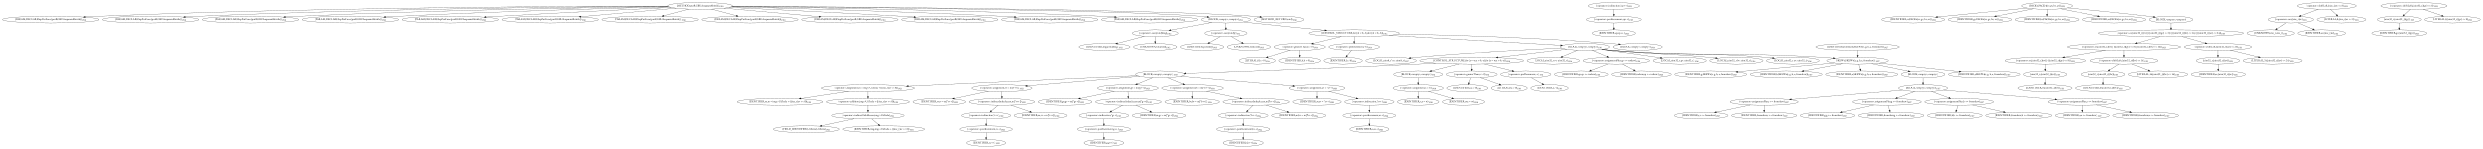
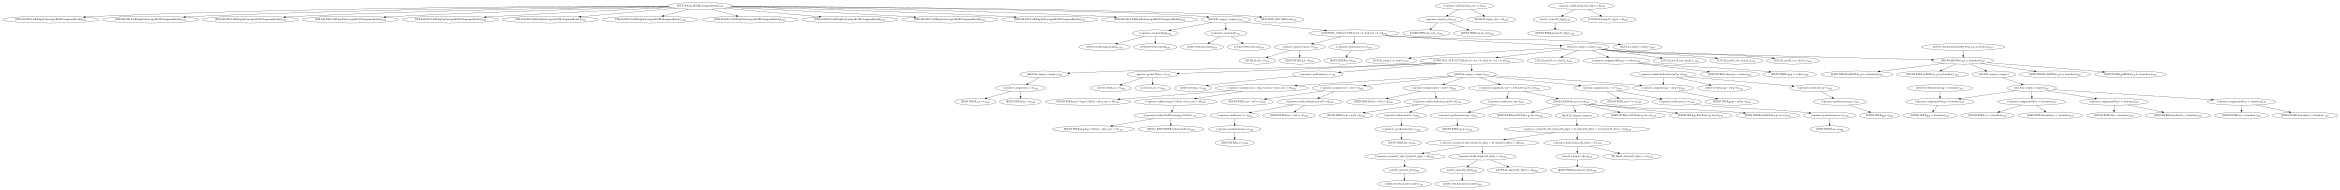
  digraph {
    fontname="EB Garamond"
    node [fontname="EB Garamond"]
    edge [fontname="EB Garamond"]
    n1 [label=<(METHOD,putRGBUAseparate8bittile)<SUB>1910</SUB>>]
    n2 [label=<(PARAM,DECLARESepPutFunc(putRGBUAseparate8bittile))<SUB>1910</SUB>>]
    n3 [label=<(PARAM,DECLARESepPutFunc(putRGBUAseparate8bittile))<SUB>1910</SUB>>]
    n4 [label=<(PARAM,DECLARESepPutFunc(putRGBUAseparate8bittile))<SUB>1910</SUB>>]
    n5 [label=<(PARAM,DECLARESepPutFunc(putRGBUAseparate8bittile))<SUB>1910</SUB>>]
    n6 [label=<(PARAM,DECLARESepPutFunc(putRGBUAseparate8bittile))<SUB>1910</SUB>>]
    n7 [label=<(PARAM,DECLARESepPutFunc(putRGBUAseparate8bittile))<SUB>1910</SUB>>]
    n8 [label=<(PARAM,DECLARESepPutFunc(putRGBUAseparate8bittile))<SUB>1910</SUB>>]
    n9 [label=<(PARAM,DECLARESepPutFunc(putRGBUAseparate8bittile))<SUB>1910</SUB>>]
    n10 [label=<(PARAM,DECLARESepPutFunc(putRGBUAseparate8bittile))<SUB>1910</SUB>>]
    n11 [label=<(PARAM,DECLARESepPutFunc(putRGBUAseparate8bittile))<SUB>1910</SUB>>]
    n12 [label=<(PARAM,DECLARESepPutFunc(putRGBUAseparate8bittile))<SUB>1910</SUB>>]
    n13 [label=<(PARAM,DECLARESepPutFunc(putRGBUAseparate8bittile))<SUB>1910</SUB>>]
    n14 [label=<(BLOCK,&lt;empty&gt;,&lt;empty&gt;)<SUB>1911</SUB>>]
    n15 [label=<(METHOD_RETURN,void)<SUB>1910</SUB>>]
    n16 [label=<(&lt;operator&gt;.cast,(void)img)<SUB>1912</SUB>>]
    n17 [label=<(&lt;operator&gt;.cast,(void)y)<SUB>1913</SUB>>]
    n18 [label=<(CONTROL_STRUCTURE,for (;h &gt; 0;--h),for (;h &gt; 0;--h))<SUB>1914</SUB>>]
    n19 [label=<(UNKNOWN,void,void)<SUB>1912</SUB>>]
    n20 [label=<(IDENTIFIER,img,(void)img)<SUB>1912</SUB>>]
    n21 [label=<(UNKNOWN,void,void)<SUB>1913</SUB>>]
    n22 [label=<(IDENTIFIER,y,(void)y)<SUB>1913</SUB>>]
    n23 [label=<(BLOCK,&lt;empty&gt;,&lt;empty&gt;)<SUB>1914</SUB>>]
    n24 [label=<(&lt;operator&gt;.greaterThan,h &gt; 0)<SUB>1914</SUB>>]
    n25 [label=<(&lt;operator&gt;.preDecrement,--h)<SUB>1914</SUB>>]
    n26 [label=<(BLOCK,&lt;empty&gt;,&lt;empty&gt;)<SUB>1915</SUB>>]
    n27 [label=<(IDENTIFIER,h,h &gt; 0)<SUB>1914</SUB>>]
    n28 [label=<(LITERAL,0,h &gt; 0)<SUB>1914</SUB>>]
    n29 [label=<(IDENTIFIER,h,--h)<SUB>1914</SUB>>]
    n30 [label=<(LOCAL,uint32_t rv: uint32_t)<SUB>1916</SUB>>]
    n31 [label=<(LOCAL,uint32_t gv: uint32_t)<SUB>1916</SUB>>]
    n32 [label=<(LOCAL,uint32_t bv: uint32_t)<SUB>1916</SUB>>]
    n33 [label=<(LOCAL,uint32_t av: uint32_t)<SUB>1916</SUB>>]
    n34 [label=<(LOCAL,uint8_t* m: uint8_t)<SUB>1917</SUB>>]
    n35 [label=<(CONTROL_STRUCTURE,for (x = w;x &gt; 0;--x),for (x = w;x &gt; 0;--x))<SUB>1918</SUB>>]
    n36 [label=<(SKEW4,SKEW4(r, g, b, a, fromskew))<SUB>1927</SUB>>]
    n37 [label=<(&lt;operator&gt;.assignmentPlus,cp += toskew)<SUB>1928</SUB>>]
    n38 [label=<(BLOCK,&lt;empty&gt;,&lt;empty&gt;)<SUB>1918</SUB>>]
    n39 [label=<(&lt;operator&gt;.greaterThan,x &gt; 0)<SUB>1918</SUB>>]
    n40 [label=<(&lt;operator&gt;.preDecrement,--x)<SUB>1918</SUB>>]
    n41 [label=<(BLOCK,&lt;empty&gt;,&lt;empty&gt;)<SUB>1919</SUB>>]
    n42 [label=<(IDENTIFIER,r,SKEW4(r, g, b, a, fromskew))<SUB>1927</SUB>>]
    n43 [label=<(IDENTIFIER,g,SKEW4(r, g, b, a, fromskew))<SUB>1927</SUB>>]
    n44 [label=<(IDENTIFIER,b,SKEW4(r, g, b, a, fromskew))<SUB>1927</SUB>>]
    n45 [label=<(IDENTIFIER,a,SKEW4(r, g, b, a, fromskew))<SUB>1927</SUB>>]
    n46 [label=<(BLOCK,&lt;empty&gt;,&lt;empty&gt;)>]
    n47 [label=<(IDENTIFIER,cp,cp += toskew)<SUB>1928</SUB>>]
    n48 [label=<(IDENTIFIER,toskew,cp += toskew)<SUB>1928</SUB>>]
    n49 [label=<(&lt;operator&gt;.assignment,x = w)<SUB>1918</SUB>>]
    n50 [label=<(IDENTIFIER,x,x &gt; 0)<SUB>1918</SUB>>]
    n51 [label=<(LITERAL,0,x &gt; 0)<SUB>1918</SUB>>]
    n52 [label=<(IDENTIFIER,x,--x)<SUB>1918</SUB>>]
    n53 [label=<(&lt;operator&gt;.assignment,av = *a++)<SUB>1920</SUB>>]
    n54 [label=<(&lt;operator&gt;.assignment,m = img-&gt;UaToAa + ((size_t)av &lt;&lt; 8))<SUB>1921</SUB>>]
    n55 [label=<(&lt;operator&gt;.assignment,rv = m[*r++])<SUB>1922</SUB>>]
    n56 [label=<(&lt;operator&gt;.assignment,gv = m[*g++])<SUB>1923</SUB>>]
    n57 [label=<(&lt;operator&gt;.assignment,bv = m[*b++])<SUB>1924</SUB>>]
+   n58 [label=<(&lt;operator&gt;.assignment,*cp++ = PACK4(rv, gv, bv, av))<SUB>1925</SUB>>]
    n59 [label=<(IDENTIFIER,x,x = w)<SUB>1918</SUB>>]
    n60 [label=<(IDENTIFIER,w,x = w)<SUB>1918</SUB>>]
    n61 [label=<(IDENTIFIER,av,av = *a++)<SUB>1920</SUB>>]
    n62 [label=<(&lt;operator&gt;.indirection,*a++)<SUB>1920</SUB>>]
    n63 [label=<(IDENTIFIER,m,m = img-&gt;UaToAa + ((size_t)av &lt;&lt; 8))<SUB>1921</SUB>>]
    n64 [label=<(&lt;operator&gt;.addition,img-&gt;UaToAa + ((size_t)av &lt;&lt; 8))<SUB>1921</SUB>>]
    n65 [label=<(IDENTIFIER,rv,rv = m[*r++])<SUB>1922</SUB>>]
    n66 [label=<(&lt;operator&gt;.indirectIndexAccess,m[*r++])<SUB>1922</SUB>>]
    n67 [label=<(IDENTIFIER,gv,gv = m[*g++])<SUB>1923</SUB>>]
    n68 [label=<(&lt;operator&gt;.indirectIndexAccess,m[*g++])<SUB>1923</SUB>>]
    n69 [label=<(IDENTIFIER,bv,bv = m[*b++])<SUB>1924</SUB>>]
    n70 [label=<(&lt;operator&gt;.indirectIndexAccess,m[*b++])<SUB>1924</SUB>>]
    n71 [label=<(&lt;operator&gt;.indirection,*cp++)<SUB>1925</SUB>>]
    n72 [label=<(PACK4,PACK4(rv, gv, bv, av))<SUB>1925</SUB>>]
    n73 [label=<(&lt;operator&gt;.postIncrement,a++)<SUB>1920</SUB>>]
    n74 [label=<(IDENTIFIER,a,a++)<SUB>1920</SUB>>]
    n75 [label=<(&lt;operator&gt;.indirectFieldAccess,img-&gt;UaToAa)<SUB>1921</SUB>>]
    n76 [label=<(IDENTIFIER,img,img-&gt;UaToAa + ((size_t)av &lt;&lt; 8))<SUB>1921</SUB>>]
    n77 [label=<(FIELD_IDENTIFIER,UaToAa,UaToAa)<SUB>1921</SUB>>]
    n78 [label=<(&lt;operator&gt;.shiftLeft,(size_t)av &lt;&lt; 8)<SUB>1921</SUB>>]
    n79 [label=<(&lt;operator&gt;.cast,(size_t)av)<SUB>1921</SUB>>]
    n80 [label=<(LITERAL,8,(size_t)av &lt;&lt; 8)<SUB>1921</SUB>>]
    n81 [label=<(UNKNOWN,size_t,size_t)<SUB>1921</SUB>>]
    n82 [label=<(IDENTIFIER,av,(size_t)av)<SUB>1921</SUB>>]
    n83 [label=<(IDENTIFIER,m,rv = m[*r++])<SUB>1922</SUB>>]
    n84 [label=<(&lt;operator&gt;.indirection,*r++)<SUB>1922</SUB>>]
    n85 [label=<(&lt;operator&gt;.postIncrement,r++)<SUB>1922</SUB>>]
    n86 [label=<(IDENTIFIER,r,r++)<SUB>1922</SUB>>]
    n87 [label=<(IDENTIFIER,m,gv = m[*g++])<SUB>1923</SUB>>]
    n88 [label=<(&lt;operator&gt;.indirection,*g++)<SUB>1923</SUB>>]
    n89 [label=<(&lt;operator&gt;.postIncrement,g++)<SUB>1923</SUB>>]
    n90 [label=<(IDENTIFIER,g,g++)<SUB>1923</SUB>>]
    n91 [label=<(IDENTIFIER,m,bv = m[*b++])<SUB>1924</SUB>>]
    n92 [label=<(&lt;operator&gt;.indirection,*b++)<SUB>1924</SUB>>]
    n93 [label=<(&lt;operator&gt;.postIncrement,b++)<SUB>1924</SUB>>]
    n94 [label=<(IDENTIFIER,b,b++)<SUB>1924</SUB>>]
    n95 [label=<(&lt;operator&gt;.postIncrement,cp++)<SUB>1925</SUB>>]
    n96 [label=<(IDENTIFIER,rv,PACK4(rv, gv, bv, av))<SUB>1925</SUB>>]
    n97 [label=<(IDENTIFIER,gv,PACK4(rv, gv, bv, av))<SUB>1925</SUB>>]
    n98 [label=<(IDENTIFIER,bv,PACK4(rv, gv, bv, av))<SUB>1925</SUB>>]
    n99 [label=<(IDENTIFIER,av,PACK4(rv, gv, bv, av))<SUB>1925</SUB>>]
    n100 [label=<(BLOCK,&lt;empty&gt;,&lt;empty&gt;)>]
    n101 [label=<(IDENTIFIER,cp,cp++)<SUB>1925</SUB>>]
    n102 [label=<(&lt;operator&gt;.or,(uint32_t)(rv) | ((uint32_t)(gv) &lt;&lt; 8) | ((uint32_t)(bv) &lt;&lt; 16) | ((uint32_t)(av) &lt;&lt; 24))<SUB>1925</SUB>>]
    n103 [label=<(&lt;operator&gt;.or,(uint32_t)(rv) | ((uint32_t)(gv) &lt;&lt; 8) | ((uint32_t)(bv) &lt;&lt; 16))<SUB>1925</SUB>>]
    n104 [label=<(&lt;operator&gt;.shiftLeft,(uint32_t)(av) &lt;&lt; 24)<SUB>1925</SUB>>]
    n105 [label=<(&lt;operator&gt;.or,(uint32_t)(rv) | ((uint32_t)(gv) &lt;&lt; 8))<SUB>1925</SUB>>]
    n106 [label=<(&lt;operator&gt;.shiftLeft,(uint32_t)(bv) &lt;&lt; 16)<SUB>1925</SUB>>]
    n107 [label=<(uint32_t,(uint32_t)(av))<SUB>1925</SUB>>]
    n108 [label=<(LITERAL,24,(uint32_t)(av) &lt;&lt; 24)<SUB>1925</SUB>>]
    n109 [label=<(uint32_t,(uint32_t)(rv))<SUB>1925</SUB>>]
    n110 [label=<(uint32_t,(uint32_t)(bv))<SUB>1925</SUB>>]
    n111 [label=<(LITERAL,16,(uint32_t)(bv) &lt;&lt; 16)<SUB>1925</SUB>>]
    n112 [label=<(IDENTIFIER,rv,(uint32_t)(rv))<SUB>1925</SUB>>]
    n113 [label=<(&lt;operator&gt;.shiftLeft,(uint32_t)(gv) &lt;&lt; 8)<SUB>1925</SUB>>]
    n114 [label=<(uint32_t,(uint32_t)(gv))<SUB>1925</SUB>>]
    n115 [label=<(LITERAL,8,(uint32_t)(gv) &lt;&lt; 8)<SUB>1925</SUB>>]
    n116 [label=<(IDENTIFIER,gv,(uint32_t)(gv))<SUB>1925</SUB>>]
    n117 [label=<(IDENTIFIER,bv,(uint32_t)(bv))<SUB>1925</SUB>>]
    n118 [label=<(IDENTIFIER,av,(uint32_t)(av))<SUB>1925</SUB>>]
    n119 [label=<(IDENTIFIER,fromskew,SKEW4(r, g, b, a, fromskew))<SUB>1927</SUB>>]
    n120 [label=<(BLOCK,&lt;empty&gt;,&lt;empty&gt;)<SUB>1927</SUB>>]
    n121 [label=<(&lt;operator&gt;.assignmentPlus,r += fromskew)<SUB>1927</SUB>>]
    n122 [label=<(&lt;operator&gt;.assignmentPlus,g += fromskew)<SUB>1927</SUB>>]
    n123 [label=<(&lt;operator&gt;.assignmentPlus,b += fromskew)<SUB>1927</SUB>>]
    n124 [label=<(&lt;operator&gt;.assignmentPlus,a += fromskew)<SUB>1927</SUB>>]
    n125 [label=<(IDENTIFIER,r,r += fromskew)<SUB>1927</SUB>>]
    n126 [label=<(IDENTIFIER,fromskew,r += fromskew)<SUB>1927</SUB>>]
    n127 [label=<(IDENTIFIER,g,g += fromskew)<SUB>1927</SUB>>]
    n128 [label=<(IDENTIFIER,fromskew,g += fromskew)<SUB>1927</SUB>>]
    n129 [label=<(IDENTIFIER,b,b += fromskew)<SUB>1927</SUB>>]
    n130 [label=<(IDENTIFIER,fromskew,b += fromskew)<SUB>1927</SUB>>]
    n131 [label=<(IDENTIFIER,a,a += fromskew)<SUB>1927</SUB>>]
    n132 [label=<(IDENTIFIER,fromskew,a += fromskew)<SUB>1927</SUB>>]
    n1 -> n2
    n1 -> n3
    n1 -> n4
    n1 -> n5
    n1 -> n6
    n1 -> n7
    n1 -> n8
    n1 -> n9
    n1 -> n10
    n1 -> n11
    n1 -> n12
    n1 -> n13
    n1 -> n14
    n1 -> n15
    n14 -> n16
    n14 -> n17
    n14 -> n18
    n16 -> n19
    n16 -> n20
    n17 -> n21
    n17 -> n22
    n18 -> n23
    n18 -> n24
    n18 -> n25
    n18 -> n26
    n24 -> n27
    n24 -> n28
    n25 -> n29
    n26 -> n30
    n26 -> n31
    n26 -> n32
    n26 -> n33
    n26 -> n34
    n26 -> n35
    n26 -> n36
    n26 -> n37
    n35 -> n38
    n35 -> n39
    n35 -> n40
    n35 -> n41
    n36 -> n42
    n36 -> n43
    n36 -> n44
    n36 -> n45
    n36 -> n46
    n37 -> n47
    n37 -> n48
    n38 -> n49
    n39 -> n50
    n39 -> n51
    n40 -> n52
    n41 -> n53
    n41 -> n54
    n41 -> n55
    n41 -> n56
    n41 -> n57
+   n41 -> n58
    n46 -> n120
    n49 -> n59
    n49 -> n60
    n53 -> n61
    n53 -> n62
    n54 -> n63
    n54 -> n64
    n55 -> n65
    n55 -> n66
    n56 -> n67
-   n56 -> n68
+   n68 -> n56
    n57 -> n69
    n57 -> n70
+   n58 -> n71
+   n58 -> n72
    n62 -> n73
    n64 -> n75
    n66 -> n83
    n66 -> n84
    n68 -> n87
    n68 -> n88
    n70 -> n91
    n70 -> n92
    n71 -> n95
    n72 -> n96
    n72 -> n97
    n72 -> n98
    n72 -> n99
    n72 -> n100
    n73 -> n74
    n75 -> n76
    n75 -> n77
    n78 -> n79
    n78 -> n80
    n79 -> n81
    n79 -> n82
    n84 -> n85
    n85 -> n86
    n88 -> n89
    n89 -> n90
    n92 -> n93
    n93 -> n94
    n95 -> n101
    n100 -> n102
    n102 -> n103
    n102 -> n104
    n103 -> n105
    n103 -> n106
    n104 -> n107
    n104 -> n108
    n105 -> n109
    n106 -> n110
    n106 -> n111
    n107 -> n118
    n109 -> n112
    n110 -> n117
    n113 -> n114
    n113 -> n115
    n114 -> n116
    n119 -> n36
    n120 -> n121
    n120 -> n122
    n120 -> n123
    n120 -> n124
    n121 -> n125
    n121 -> n126
    n122 -> n127
-   n122 -> n128
+   n128 -> n122
    n123 -> n129
    n123 -> n130
    n124 -> n131
    n124 -> n132
  }
